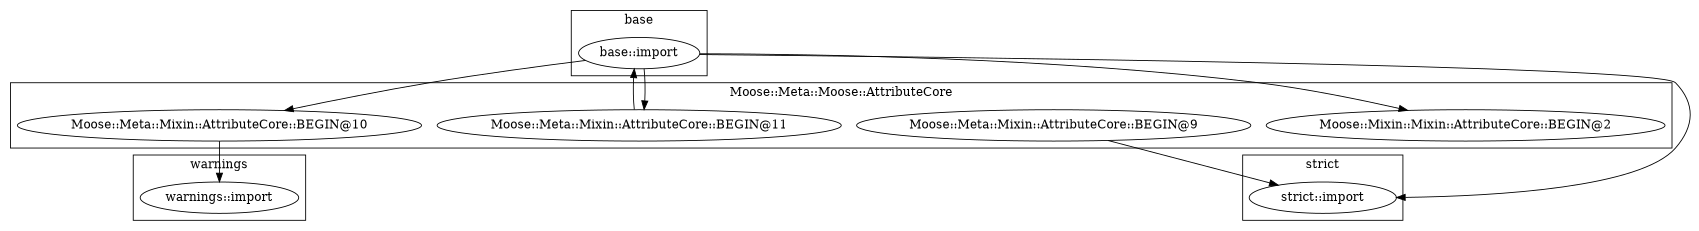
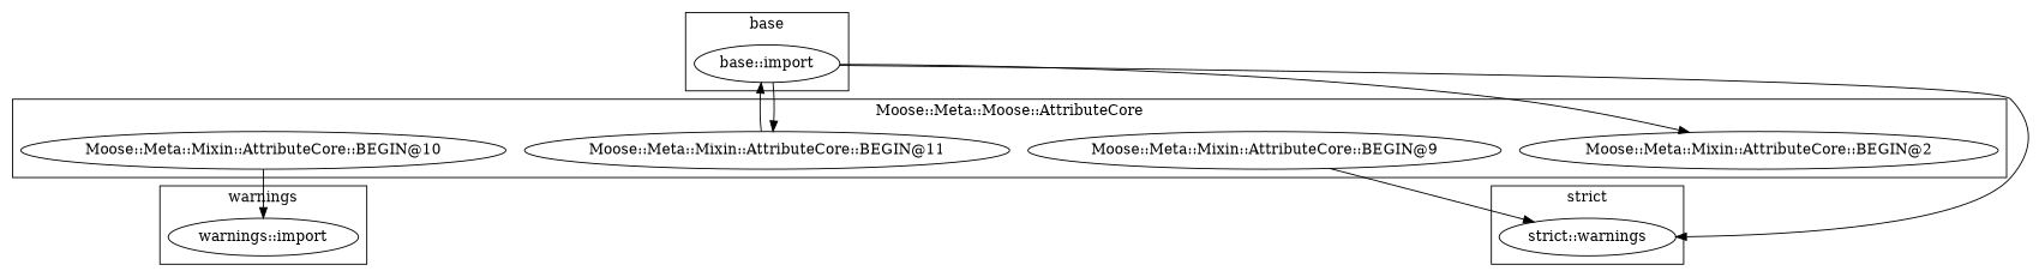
  digraph {
    "warnings::import"
    "base::import"
    "Moose::Meta::Mixin::AttributeCore::BEGIN@10"
    n4 [label="Moose::Meta::Mixin::AttributeCore::BEGIN@11"]
-   "Moose::Meta::Mixin::AttributeCore::BEGIN@2" [label="Moose::Mixin::Mixin::AttributeCore::BEGIN@2"]
+   "Moose::Meta::Mixin::AttributeCore::BEGIN@2"
    "Moose::Meta::Mixin::AttributeCore::BEGIN@9"
-   "strict::import"
+   "strict::import" [label="strict::warnings"]
    subgraph cluster_1 {
      label=warnings
      "warnings::import"
    }
    subgraph cluster_2 {
      label=base
      "base::import"
    }
    subgraph cluster_3 {
      label="Moose::Meta::Moose::AttributeCore"
      "Moose::Meta::Mixin::AttributeCore::BEGIN@10"
      n4
      "Moose::Meta::Mixin::AttributeCore::BEGIN@2"
      "Moose::Meta::Mixin::AttributeCore::BEGIN@9"
    }
    subgraph cluster_4 {
      label="strict"
      "strict::import"
    }
-   "base::import" -> "Moose::Meta::Mixin::AttributeCore::BEGIN@10"
    "base::import" -> n4
    "base::import" -> "Moose::Meta::Mixin::AttributeCore::BEGIN@2"
    "base::import" -> "strict::import"
    "Moose::Meta::Mixin::AttributeCore::BEGIN@10" -> "warnings::import"
    n4 -> "base::import"
    "Moose::Meta::Mixin::AttributeCore::BEGIN@9" -> "strict::import"
  }
